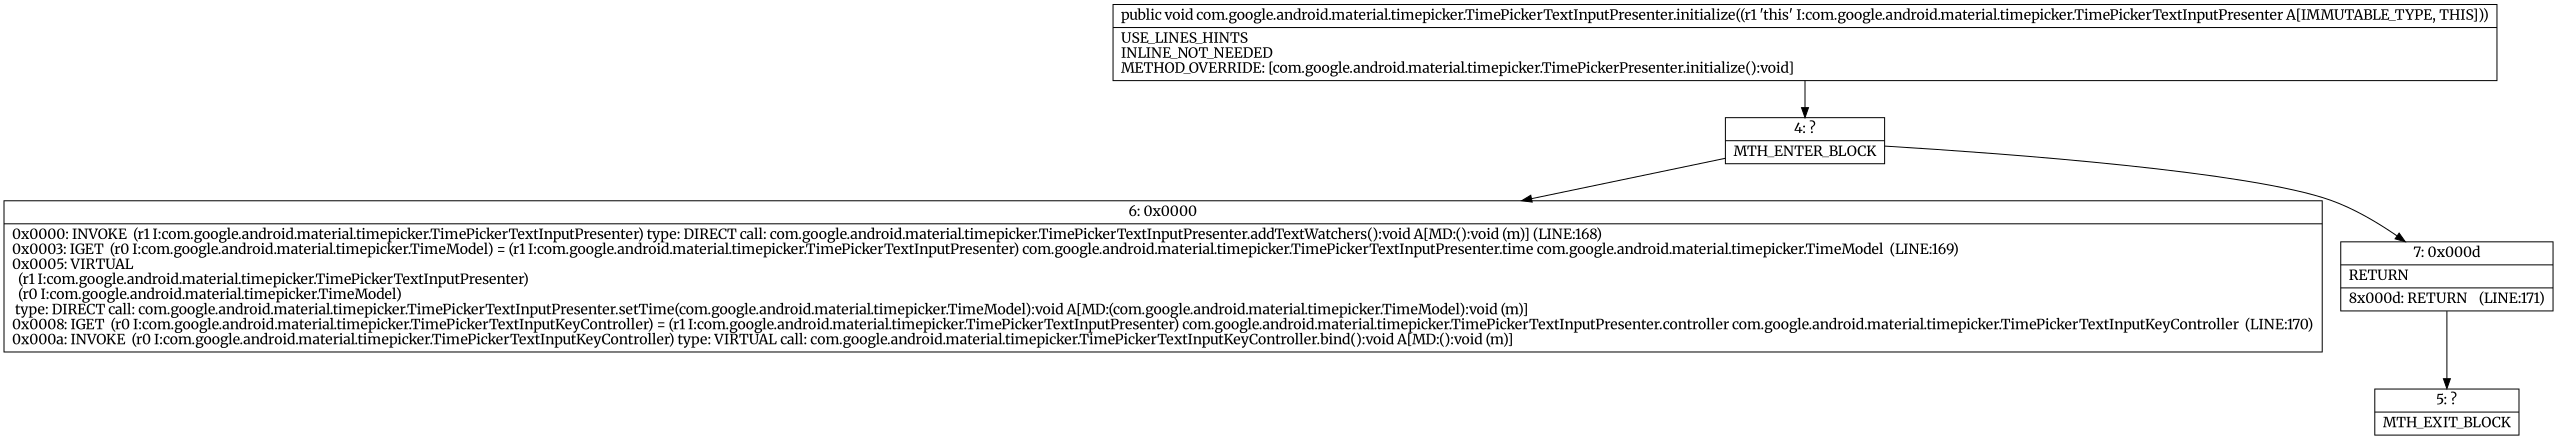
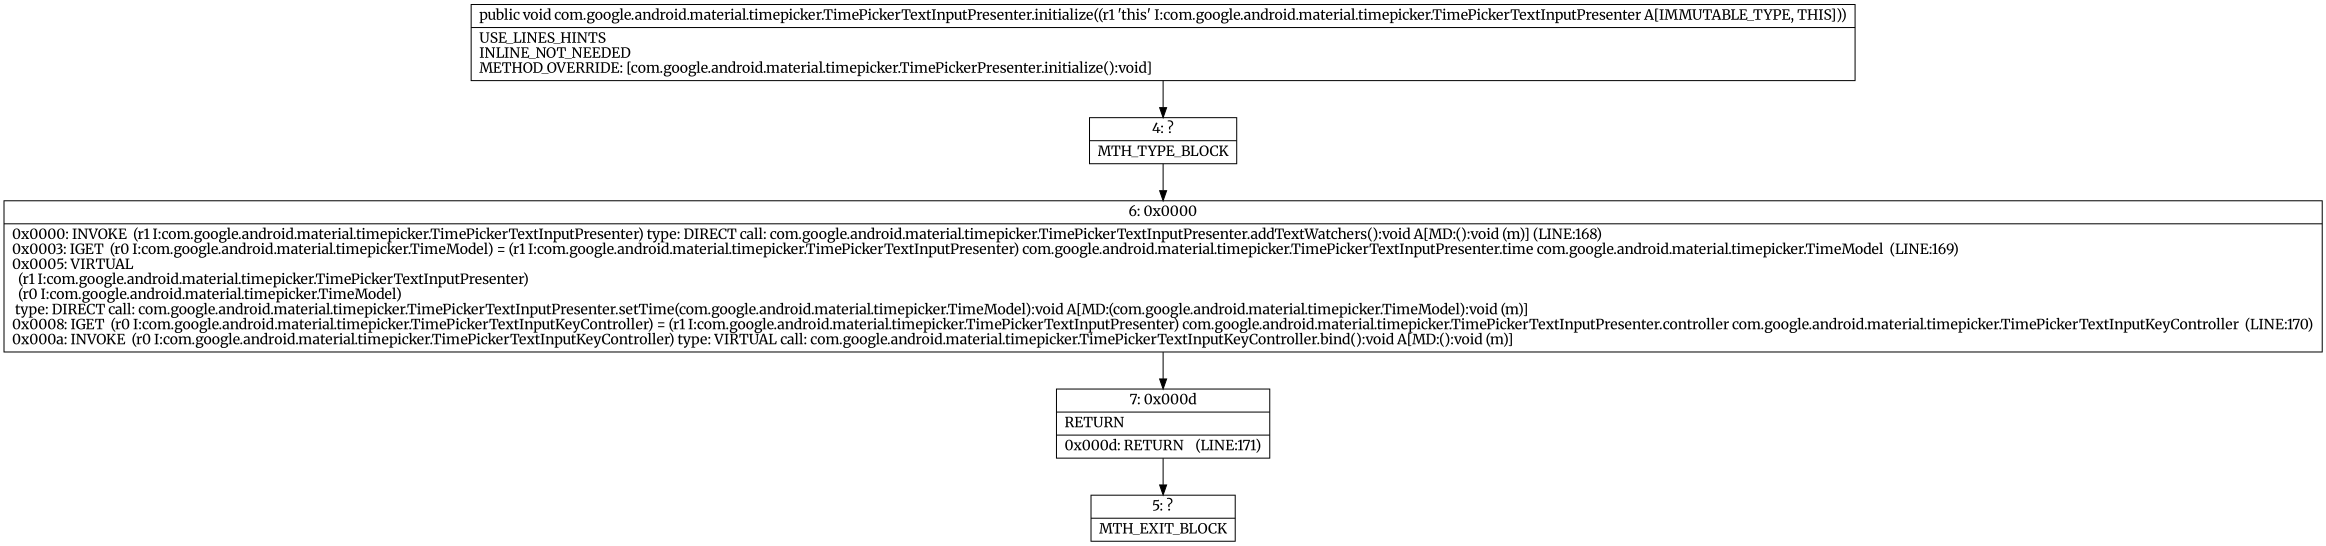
  digraph {
    fontname=Merriweather
    node [fontname=Merriweather shape=record]
    edge [fontname=Merriweather]
-   n1 [label="{4\:\ ?|MTH_ENTER_BLOCK\l}"]
+   n1 [label="{4\:\ ?|MTH_TYPE_BLOCK\l}"]
    n2 [label="{6\:\ 0x0000|0x0000: INVOKE  (r1 I:com.google.android.material.timepicker.TimePickerTextInputPresenter) type: DIRECT call: com.google.android.material.timepicker.TimePickerTextInputPresenter.addTextWatchers():void A[MD:():void (m)] (LINE:168)\l0x0003: IGET  (r0 I:com.google.android.material.timepicker.TimeModel) = (r1 I:com.google.android.material.timepicker.TimePickerTextInputPresenter) com.google.android.material.timepicker.TimePickerTextInputPresenter.time com.google.android.material.timepicker.TimeModel  (LINE:169)\l0x0005: VIRTUAL  \l  (r1 I:com.google.android.material.timepicker.TimePickerTextInputPresenter)\l  (r0 I:com.google.android.material.timepicker.TimeModel)\l type: DIRECT call: com.google.android.material.timepicker.TimePickerTextInputPresenter.setTime(com.google.android.material.timepicker.TimeModel):void A[MD:(com.google.android.material.timepicker.TimeModel):void (m)]\l0x0008: IGET  (r0 I:com.google.android.material.timepicker.TimePickerTextInputKeyController) = (r1 I:com.google.android.material.timepicker.TimePickerTextInputPresenter) com.google.android.material.timepicker.TimePickerTextInputPresenter.controller com.google.android.material.timepicker.TimePickerTextInputKeyController  (LINE:170)\l0x000a: INVOKE  (r0 I:com.google.android.material.timepicker.TimePickerTextInputKeyController) type: VIRTUAL call: com.google.android.material.timepicker.TimePickerTextInputKeyController.bind():void A[MD:():void (m)]\l}"]
-   n3 [label="{7\:\ 0x000d|RETURN\l|8x000d: RETURN    (LINE:171)\l}"]
+   n3 [label="{7\:\ 0x000d|RETURN\l|0x000d: RETURN    (LINE:171)\l}"]
    n4 [label="{5\:\ ?|MTH_EXIT_BLOCK\l}"]
    n5 [label="{public void com.google.android.material.timepicker.TimePickerTextInputPresenter.initialize((r1 'this' I:com.google.android.material.timepicker.TimePickerTextInputPresenter A[IMMUTABLE_TYPE, THIS]))  | USE_LINES_HINTS\lINLINE_NOT_NEEDED\lMETHOD_OVERRIDE: [com.google.android.material.timepicker.TimePickerPresenter.initialize():void]\l}"]
    n1 -> n2
-   n1 -> n3
+   n2 -> n3
    n3 -> n4
    n5 -> n1
  }
